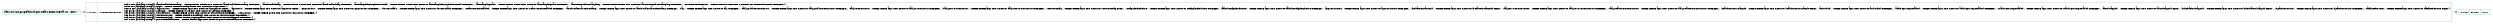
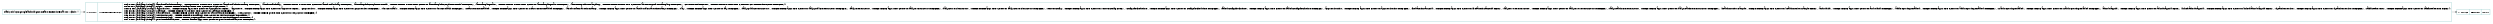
  digraph {
    rankdir=LR
    node [shape=record color=teal]
    n1 [label="{0\:\ 0x0000|MTH_ENTER_BLOCK\l|zzek = new java.lang.String[]\{\"last_bundled_timestamp\", \"ALTER TABLE events ADD COLUMN last_bundled_timestamp INTEGER;\", \"last_bundled_day\", \"ALTER TABLE events ADD COLUMN last_bundled_day INTEGER;\", \"last_sampled_complex_event_id\", \"ALTER TABLE events ADD COLUMN last_sampled_complex_event_id INTEGER;\", \"last_sampling_rate\", \"ALTER TABLE events ADD COLUMN last_sampling_rate INTEGER;\", \"last_exempt_from_sampling\", \"ALTER TABLE events ADD COLUMN last_exempt_from_sampling INTEGER;\", \"current_session_count\", \"ALTER TABLE events ADD COLUMN current_session_count INTEGER;\"\}\lzzel = new java.lang.String[]\{\"origin\", \"ALTER TABLE user_attributes ADD COLUMN origin TEXT;\"\}\lzzem = new java.lang.String[]\{\"app_version\", \"ALTER TABLE apps ADD COLUMN app_version TEXT;\", \"app_store\", \"ALTER TABLE apps ADD COLUMN app_store TEXT;\", \"gmp_version\", \"ALTER TABLE apps ADD COLUMN gmp_version INTEGER;\", \"dev_cert_hash\", \"ALTER TABLE apps ADD COLUMN dev_cert_hash INTEGER;\", \"measurement_enabled\", \"ALTER TABLE apps ADD COLUMN measurement_enabled INTEGER;\", \"last_bundle_start_timestamp\", \"ALTER TABLE apps ADD COLUMN last_bundle_start_timestamp INTEGER;\", \"day\", \"ALTER TABLE apps ADD COLUMN day INTEGER;\", \"daily_public_events_count\", \"ALTER TABLE apps ADD COLUMN daily_public_events_count INTEGER;\", \"daily_events_count\", \"ALTER TABLE apps ADD COLUMN daily_events_count INTEGER;\", \"daily_conversions_count\", \"ALTER TABLE apps ADD COLUMN daily_conversions_count INTEGER;\", \"remote_config\", \"ALTER TABLE apps ADD COLUMN remote_config BLOB;\", \"config_fetched_time\", \"ALTER TABLE apps ADD COLUMN config_fetched_time INTEGER;\", \"failed_config_fetch_time\", \"ALTER TABLE apps ADD COLUMN failed_config_fetch_time INTEGER;\", \"app_version_int\", \"ALTER TABLE apps ADD COLUMN app_version_int INTEGER;\", \"firebase_instance_id\", \"ALTER TABLE apps ADD COLUMN firebase_instance_id TEXT;\", \"daily_error_events_count\", \"ALTER TABLE apps ADD COLUMN daily_error_events_count INTEGER;\", \"daily_realtime_events_count\", \"ALTER TABLE apps ADD COLUMN daily_realtime_events_count INTEGER;\", \"health_monitor_sample\", \"ALTER TABLE apps ADD COLUMN health_monitor_sample TEXT;\", \"android_id\", \"ALTER TABLE apps ADD COLUMN android_id INTEGER;\", \"adid_reporting_enabled\", \"ALTER TABLE apps ADD COLUMN adid_reporting_enabled INTEGER;\", \"ssaid_reporting_enabled\", \"ALTER TABLE apps ADD COLUMN ssaid_reporting_enabled INTEGER;\", \"admob_app_id\", \"ALTER TABLE apps ADD COLUMN admob_app_id TEXT;\", \"linked_admob_app_id\", \"ALTER TABLE apps ADD COLUMN linked_admob_app_id TEXT;\", \"dynamite_version\", \"ALTER TABLE apps ADD COLUMN dynamite_version INTEGER;\", \"safelisted_events\", \"ALTER TABLE apps ADD COLUMN safelisted_events TEXT;\"\}\lzzen = new java.lang.String[]\{\"realtime\", \"ALTER TABLE raw_events ADD COLUMN realtime INTEGER;\"\}\lzzeo = new java.lang.String[]\{\"has_realtime\", \"ALTER TABLE queue ADD COLUMN has_realtime INTEGER;\", \"retry_count\", \"ALTER TABLE queue ADD COLUMN retry_count INTEGER;\"\}\lzzep = new java.lang.String[]\{\"session_scoped\", \"ALTER TABLE event_filters ADD COLUMN session_scoped BOOLEAN;\"\}\lzzeq = new java.lang.String[]\{\"session_scoped\", \"ALTER TABLE property_filters ADD COLUMN session_scoped BOOLEAN;\"\}\lzzer = new java.lang.String[]\{\"previous_install_count\", \"ALTER TABLE app2 ADD COLUMN previous_install_count INTEGER;\"\}\l}"]
-   n2 [label="{1\:\ 0x00c8|BLOCK\l|return\l}"]
+   n2 [label="{1\:\ 0x00c8|RETURN\l|return\l}"]
    n3 [label="{static void com.google.android.gms.measurement.internal.zzx.\<clinit\>() }"]
    n1 -> n2
    n3 -> n1
  }
